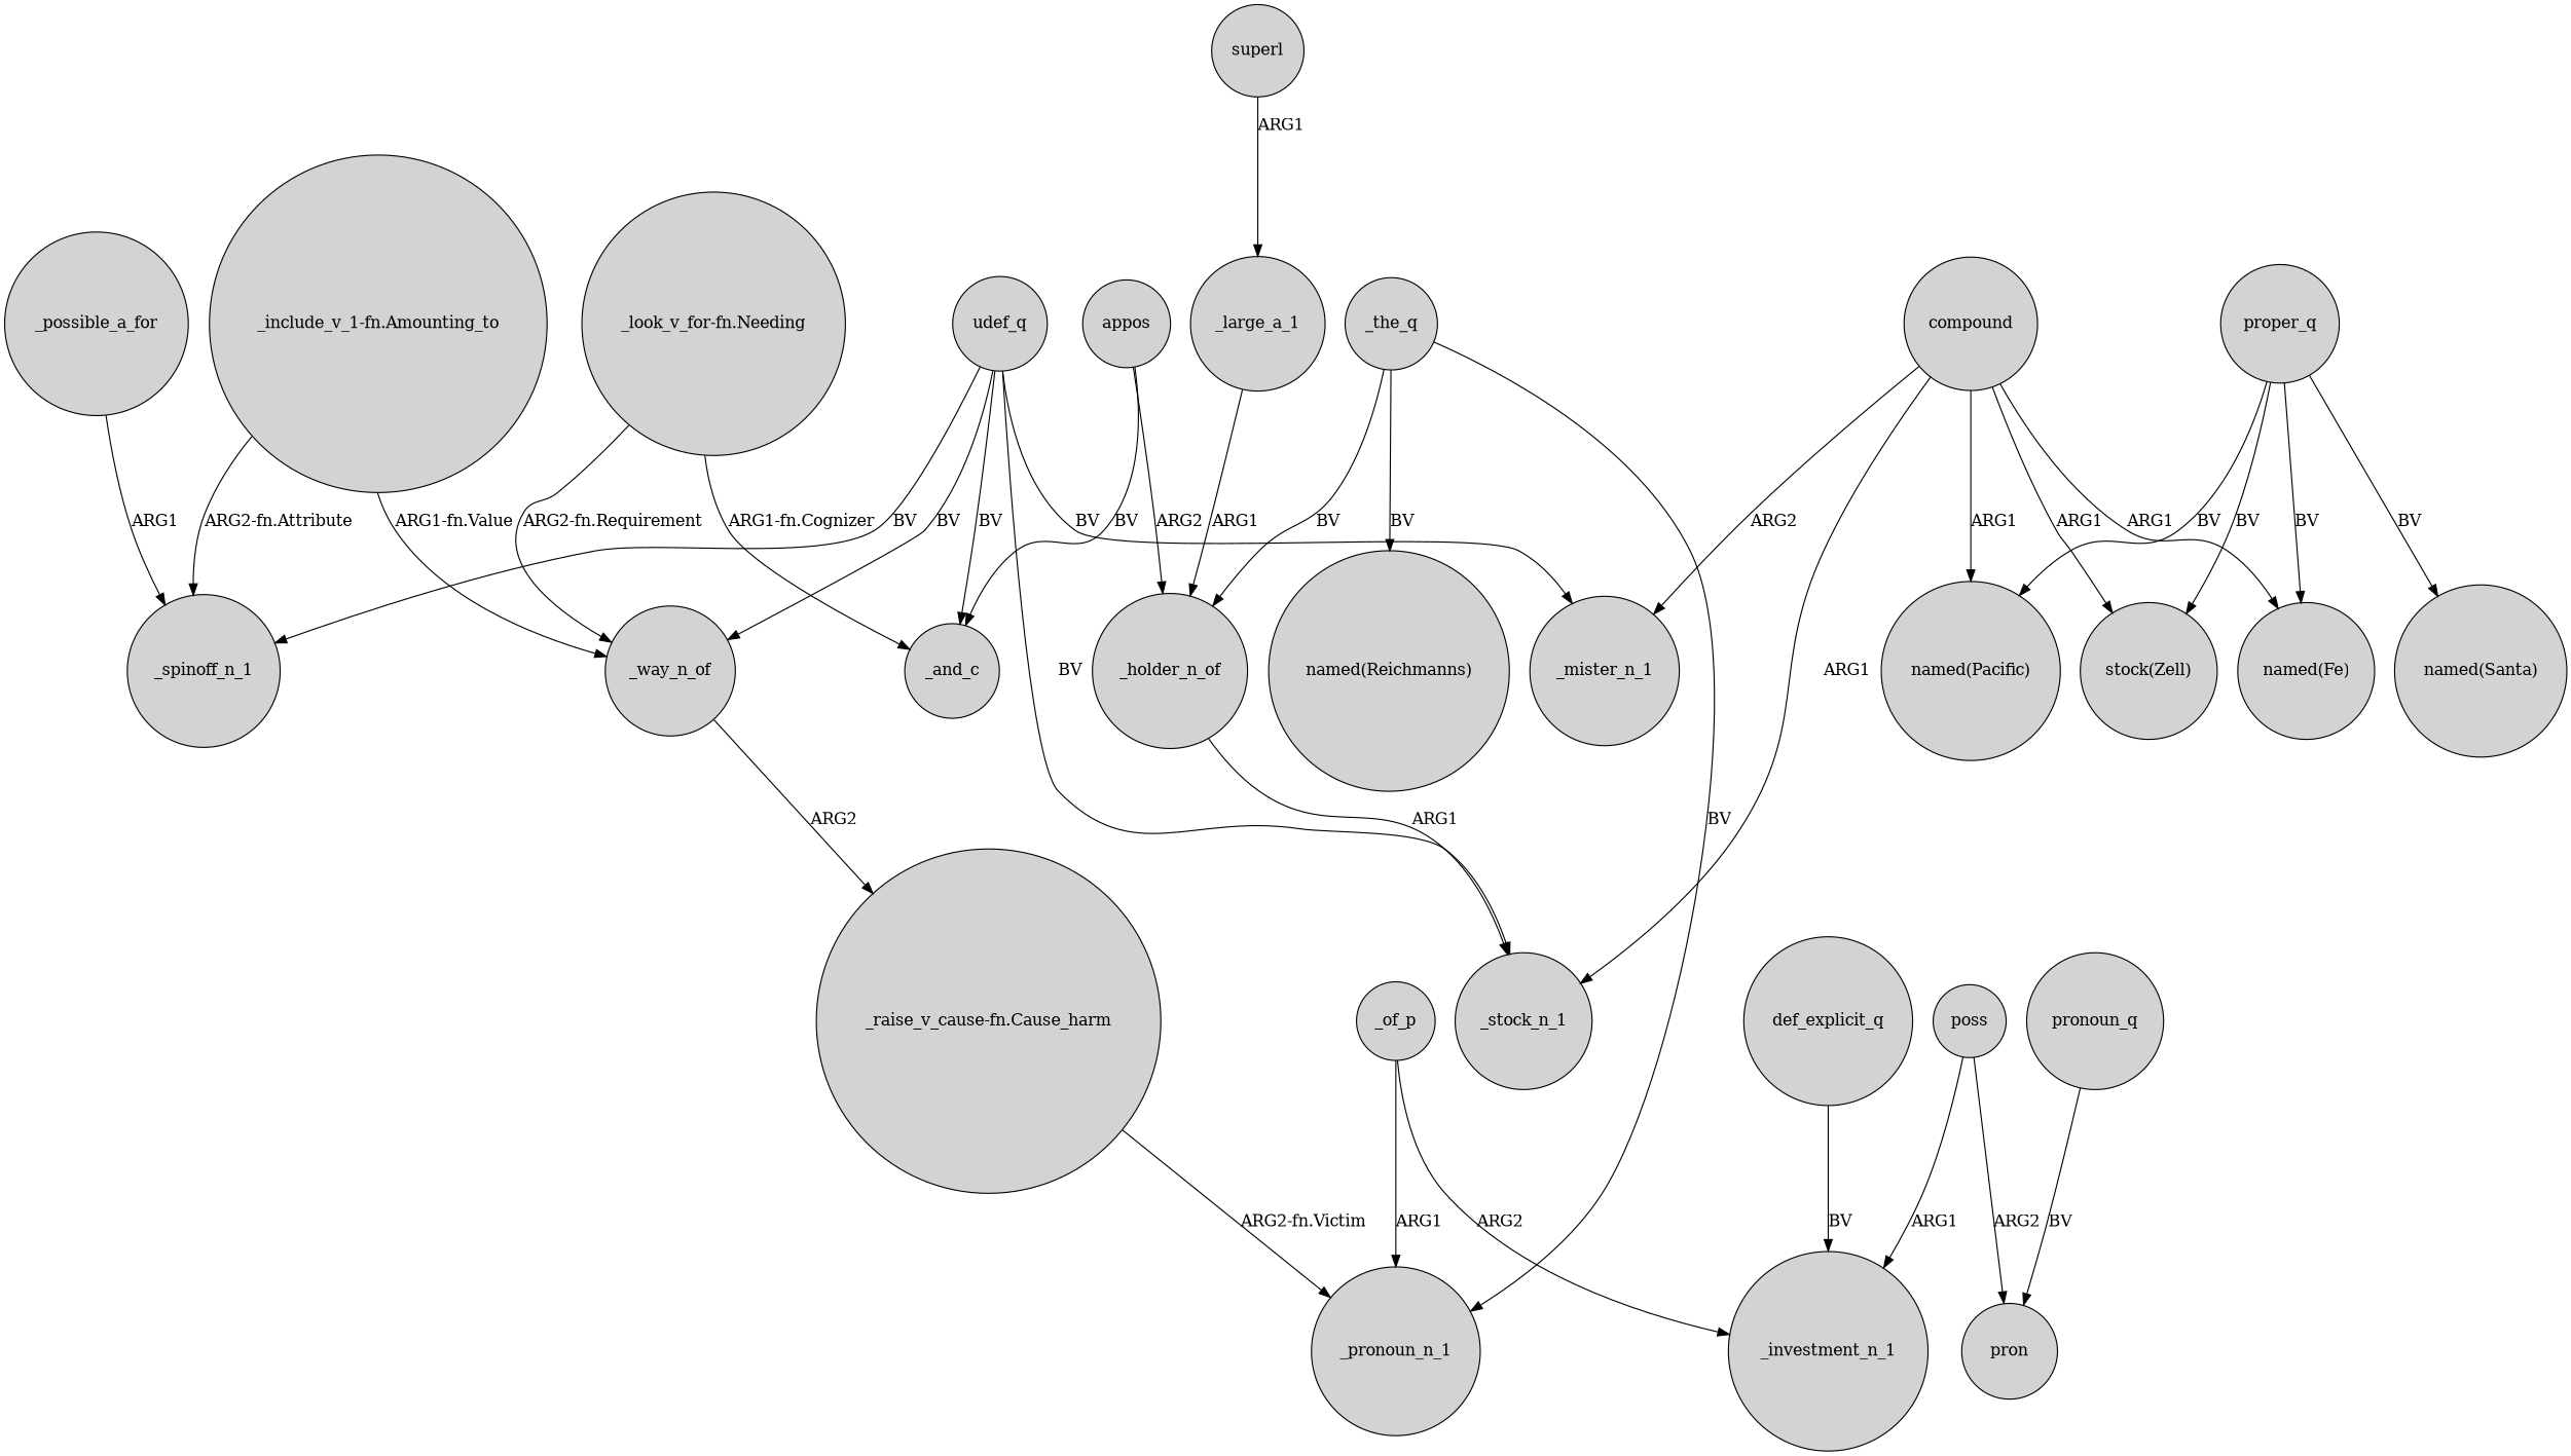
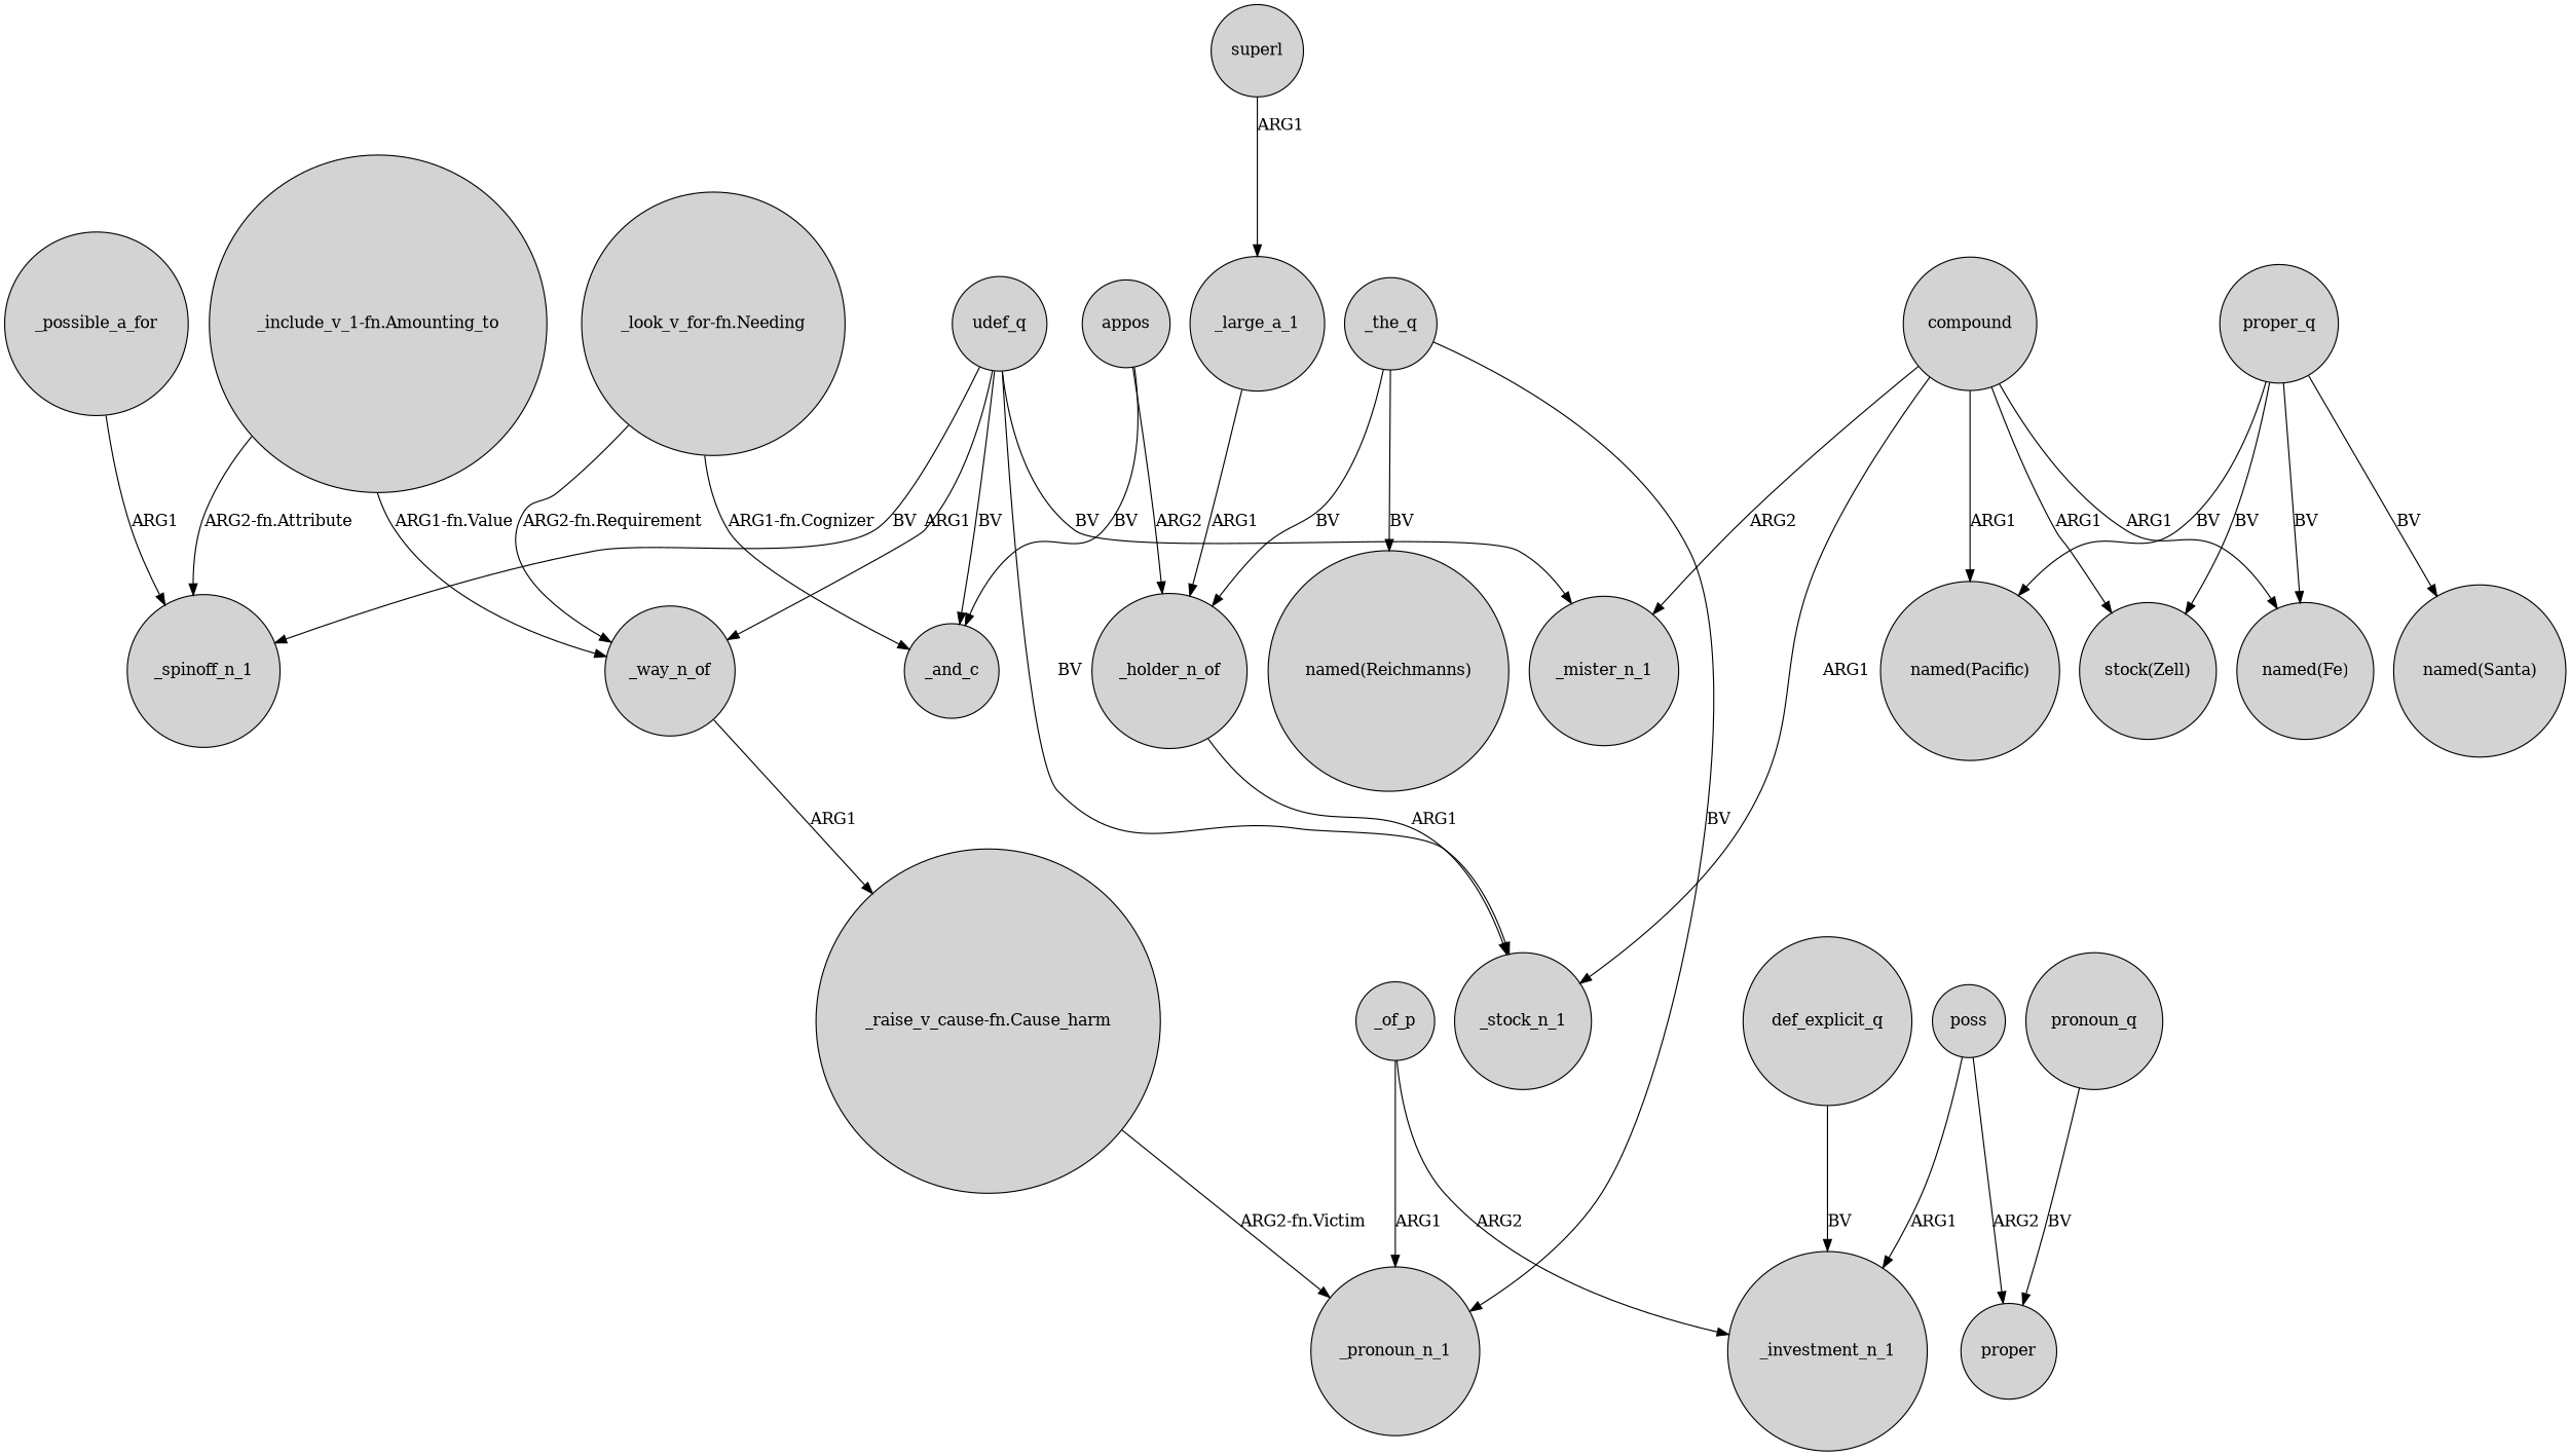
  digraph {
    node [shape=circle style=filled]
    "_look_v_for-fn.Needing"
    _way_n_of
    _and_c
    "_raise_v_cause-fn.Cause_harm"
    n5 [label=_pronoun_n_1]
    compound
    _mister_n_1
    "named(Fe)"
    n9 [label="stock(Zell)"]
    _stock_n_1
    "named(Pacific)"
    proper_q
    "named(Santa)"
    _possible_a_for
    _spinoff_n_1
    appos
    _holder_n_of
    udef_q
    _the_q
    "named(Reichmanns)"
    "_include_v_1-fn.Amounting_to"
    poss
    _investment_n_1
-   pron
+   pron [label=proper]
    pronoun_q
    _of_p
    _large_a_1
    def_explicit_q
    superl
    "_look_v_for-fn.Needing" -> _way_n_of [label="ARG2-fn.Requirement"]
    "_look_v_for-fn.Needing" -> _and_c [label="ARG1-fn.Cognizer"]
-   _way_n_of -> "_raise_v_cause-fn.Cause_harm" [label=ARG2]
+   _way_n_of -> "_raise_v_cause-fn.Cause_harm" [label=ARG1]
    "_raise_v_cause-fn.Cause_harm" -> n5 [label="ARG2-fn.Victim"]
    compound -> _mister_n_1 [label=ARG2]
    compound -> "named(Fe)" [label=ARG1]
    compound -> n9 [label=ARG1]
    compound -> _stock_n_1 [label=ARG1]
    compound -> "named(Pacific)" [label=ARG1]
    proper_q -> "named(Fe)" [label=BV]
    proper_q -> n9 [label=BV]
    proper_q -> "named(Pacific)" [label=BV]
    proper_q -> "named(Santa)" [label=BV]
    _possible_a_for -> _spinoff_n_1 [label=ARG1]
    appos -> _and_c [label=BV]
    appos -> _holder_n_of [label=ARG2]
    _holder_n_of -> _stock_n_1 [label=ARG1]
-   udef_q -> _way_n_of [label=BV]
+   udef_q -> _way_n_of [label=ARG1]
    udef_q -> _and_c [label=BV]
    udef_q -> _mister_n_1 [label=BV]
    udef_q -> _stock_n_1 [label=BV]
    udef_q -> _spinoff_n_1 [label=BV]
    _the_q -> n5 [label=BV]
    _the_q -> _holder_n_of [label=BV]
    _the_q -> "named(Reichmanns)" [label=BV]
    "_include_v_1-fn.Amounting_to" -> _way_n_of [label="ARG1-fn.Value"]
    "_include_v_1-fn.Amounting_to" -> _spinoff_n_1 [label="ARG2-fn.Attribute"]
    poss -> _investment_n_1 [label=ARG1]
    poss -> pron [label=ARG2]
    pronoun_q -> pron [label=BV]
    _of_p -> n5 [label=ARG1]
    _of_p -> _investment_n_1 [label=ARG2]
    _large_a_1 -> _holder_n_of [label=ARG1]
    def_explicit_q -> _investment_n_1 [label=BV]
    superl -> _large_a_1 [label=ARG1]
  }
